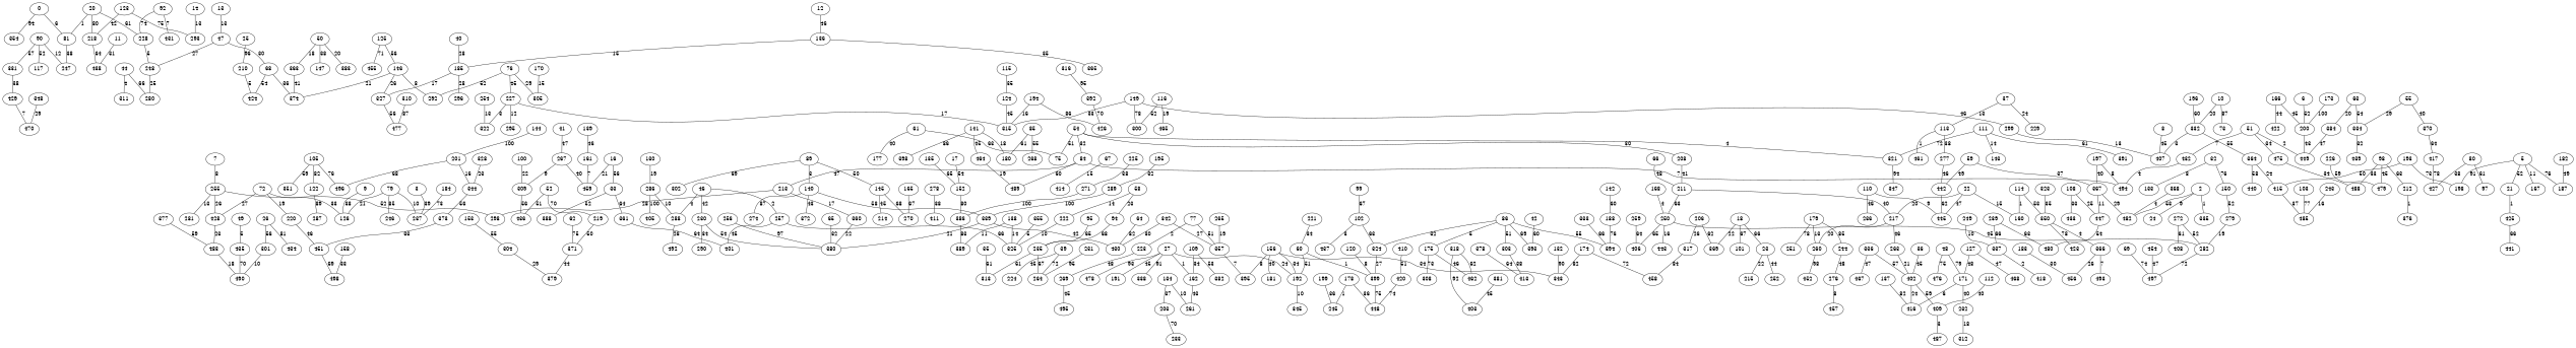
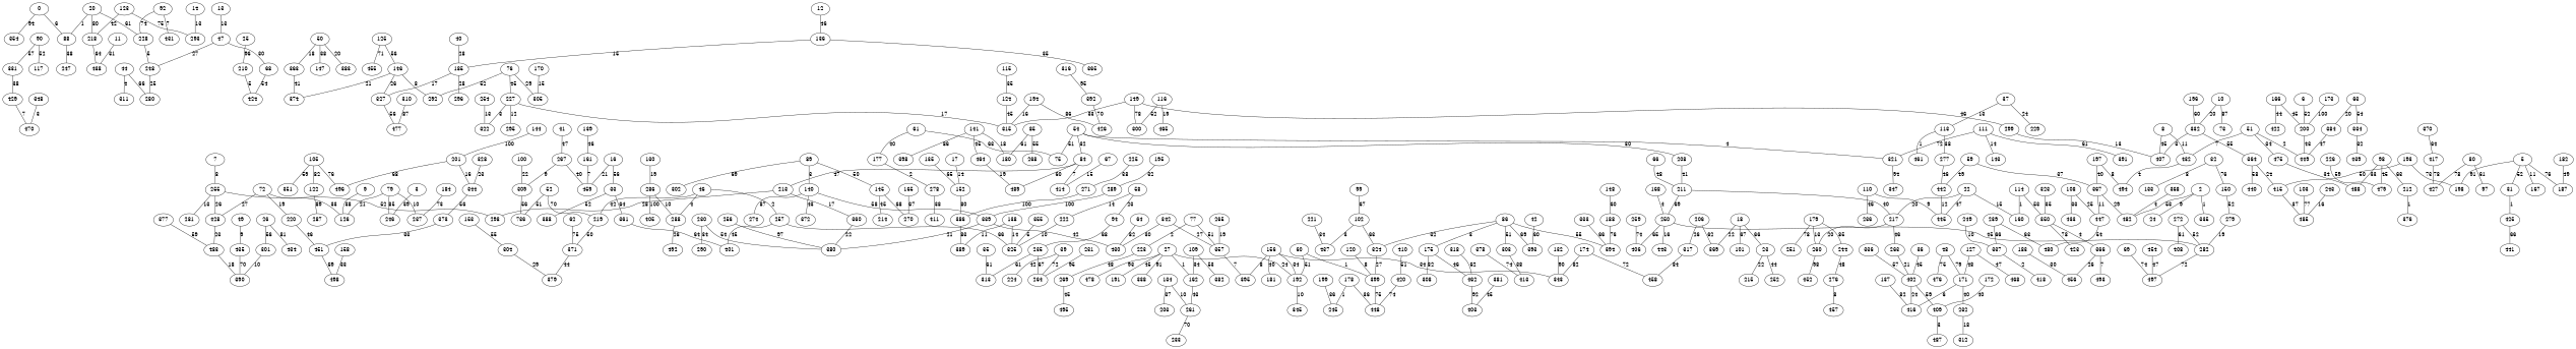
  graph {
    n1 [label=0]
-   n2 [label=81]
+   n2 [label=88]
    n3 [label=354]
    n4 [label=247]
    n5 [label=2]
    n6 [label=24]
    n7 [label=335]
    n8 [label=482]
    n9 [label=3]
    n10 [label=237]
    n11 [label=5]
-   n12 [label=21]
+   n12 [label=31]
    n13 [label=167]
    n14 [label=187]
    n15 [label=198]
    n16 [label=425]
    n17 [label=6]
    n18 [label=200]
    n19 [label=449]
    n20 [label=7]
    n21 [label=255]
    n22 [label=428]
    n23 [label=298]
    n24 [label=281]
    n25 [label=8]
    n26 [label=407]
    n27 [label=432]
    n28 [label=494]
    n29 [label=9]
    n30 [label=126]
    n31 [label=10]
    n32 [label=73]
    n33 [label=332]
    n34 [label=364]
    n35 [label=11]
    n36 [label=438]
    n37 [label=12]
    n38 [label=136]
    n39 [label=185]
    n40 [label=365]
    n41 [label=13]
    n42 [label=47]
    n43 [label=68]
    n44 [label=248]
    n45 [label=14]
    n46 [label=293]
    n47 [label=16]
    n48 [label=33]
    n49 [label=459]
    n50 [label=361]
    n51 [label=388]
    n52 [label=17]
    n53 [label=152]
    n54 [label=386]
    n55 [label=18]
    n56 [label=23]
    n57 [label=101]
    n58 [label=369]
    n59 [label=215]
    n60 [label=252]
    n61 [label=20]
    n62 [label=218]
    n63 [label=228]
    n64 [label=22]
    n65 [label=160]
    n66 [label=217]
    n67 [label=445]
    n68 [label=260]
    n69 [label=263]
    n70 [label=25]
    n71 [label=210]
    n72 [label=424]
    n73 [label=26]
    n74 [label=301]
    n75 [label=434]
-   n76 [label=490]
+   n76 [label=390]
    n77 [label=27]
    n78 [label=162]
    n79 [label=191]
    n80 [label=192]
    n81 [label=338]
    n82 [label=478]
    n83 [label=261]
    n84 [label=345]
    n85 [label=441]
    n86 [label=32]
    n87 [label=133]
    n88 [label=150]
    n89 [label=279]
    n90 [label=401]
    n91 [label=35]
    n92 [label=313]
    n93 [label=36]
    n94 [label=402]
    n95 [label=416]
    n96 [label=409]
    n97 [label=37]
    n98 [label=113]
    n99 [label=229]
    n100 [label=277]
    n101 [label=461]
    n102 [label=39]
    n103 [label=224]
    n104 [label=264]
    n105 [label=40]
    n106 [label=327]
    n107 [label=296]
    n108 [label=41]
    n109 [label=267]
    n110 [label=309]
    n111 [label=42]
    n112 [label=393]
    n113 [label=44]
    n114 [label=280]
    n115 [label=311]
    n116 [label=46]
    n117 [label=230]
    n118 [label=257]
    n119 [label=288]
    n120 [label=380]
    n121 [label=290]
    n122 [label=325]
    n123 [label=492]
    n124 [label=374]
    n125 [label=48]
    n126 [label=171]
    n127 [label=476]
    n128 [label=232]
    n129 [label=49]
    n130 [label=435]
    n131 [label=50]
    n132 [label=147]
    n133 [label=363]
    n134 [label=383]
    n135 [label=51]
    n136 [label=475]
    n137 [label=488]
    n138 [label=52]
    n139 [label=219]
-   n140 [label=436]
+   n140 [label=736]
    n141 [label=371]
    n142 [label=54]
    n143 [label=75]
    n144 [label=84]
    n145 [label=208]
    n146 [label=321]
    n147 [label=414]
    n148 [label=213]
    n149 [label=489]
    n150 [label=211]
    n151 [label=347]
-   n152 [label=55]
    n153 [label=334]
    n154 [label=370]
    n155 [label=439]
    n156 [label=417]
    n157 [label=58]
    n158 [label=94]
    n159 [label=222]
    n160 [label=235]
    n161 [label=59]
    n162 [label=367]
    n163 [label=442]
    n164 [label=447]
    n165 [label=60]
    n166 [label=399]
    n167 [label=448]
    n168 [label=61]
    n169 [label=177]
    n170 [label=278]
    n171 [label=62]
    n172 [label=379]
    n173 [label=63]
    n174 [label=384]
    n175 [label=64]
    n176 [label=430]
-   n177 [label=65]
    n178 [label=66]
    n179 [label=250]
    n180 [label=67]
    n181 [label=69]
    n182 [label=497]
    n183 [label=72]
    n184 [label=220]
    n185 [label=451]
    n186 [label=483]
    n187 [label=76]
    n188 [label=227]
    n189 [label=292]
    n190 [label=305]
    n191 [label=315]
    n192 [label=295]
    n193 [label=322]
    n194 [label=77]
    n195 [label=223]
    n196 [label=357]
    n197 [label=269]
    n198 [label=395]
    n199 [label=79]
    n200 [label=246]
    n201 [label=80]
    n202 [label=97]
    n203 [label=427]
    n204 [label=226]
    n205 [label=479]
    n206 [label=360]
    n207 [label=85]
    n208 [label=180]
    n209 [label=268]
    n210 [label=86]
    n211 [label=175]
    n212 [label=303]
    n213 [label=324]
    n214 [label=394]
    n215 [label=308]
    n216 [label=462]
    n217 [label=413]
    n218 [label=89]
    n219 [label=140]
    n220 [label=145]
    n221 [label=302]
    n222 [label=274]
    n223 [label=339]
    n224 [label=372]
    n225 [label=214]
    n226 [label=270]
    n227 [label=90]
    n228 [label=117]
    n229 [label=331]
    n230 [label=429]
    n231 [label=92]
    n232 [label=431]
-   n233 [label=95]
    n234 [label=98]
    n235 [label=212]
    n236 [label=376]
    n237 [label=99]
    n238 [label=102]
    n239 [label=437]
    n240 [label=100]
    n241 [label=103]
    n242 [label=485]
    n243 [label=105]
    n244 [label=122]
    n245 [label=351]
    n246 [label=496]
    n247 [label=287]
    n248 [label=108]
    n249 [label=433]
    n250 [label=480]
    n251 [label=109]
    n252 [label=382]
    n253 [label=110]
    n254 [label=236]
    n255 [label=111]
    n256 [label=143]
    n257 [label=391]
    n258 [label=114]
    n259 [label=350]
    n260 [label=366]
    n261 [label=423]
    n262 [label=115]
    n263 [label=124]
    n264 [label=116]
    n265 [label=300]
    n266 [label=465]
    n267 [label=120]
    n268 [label=123]
    n269 [label=125]
    n270 [label=146]
    n271 [label=455]
    n272 [label=127]
    n273 [label=468]
    n274 [label=130]
    n275 [label=286]
    n276 [label=405]
    n277 [label=132]
    n278 [label=343]
    n279 [label=134]
    n280 [label=203]
    n281 [label=233]
    n282 [label=135]
    n283 [label=137]
    n284 [label=138]
    n285 [label=389]
    n286 [label=139]
    n287 [label=161]
    n288 [label=141]
    n289 [label=398]
    n290 [label=464]
    n291 [label=144]
    n292 [label=201]
    n293 [label=344]
    n294 [label=477]
-   n295 [label=142]
+   n295 [label=148]
    n296 [label=188]
    n297 [label=149]
    n298 [label=299]
    n299 [label=282]
    n300 [label=153]
    n301 [label=304]
    n302 [label=355]
    n303 [label=156]
    n304 [label=181]
    n305 [label=158]
    n306 [label=498]
    n307 [label=165]
    n308 [label=166]
    n309 [label=422]
    n310 [label=168]
    n311 [label=406]
    n312 [label=443]
    n313 [label=170]
    n314 [label=312]
-   n315 [label=112]
+   n315 [label=172]
    n316 [label=487]
    n317 [label=173]
    n318 [label=174]
    n319 [label=458]
    n320 [label=411]
    n321 [label=178]
    n322 [label=245]
    n323 [label=179]
    n324 [label=244]
    n325 [label=251]
    n326 [label=276]
    n327 [label=452]
    n328 [label=182]
    n329 [label=183]
    n330 [label=456]
    n331 [label=184]
    n332 [label=193]
    n333 [label=415]
    n334 [label=194]
    n335 [label=426]
    n336 [label=195]
    n337 [label=289]
    n338 [label=196]
    n339 [label=197]
    n340 [label=199]
    n341 [label=373]
    n342 [label=206]
    n343 [label=317]
    n344 [label=221]
    n345 [label=495]
    n346 [label=225]
    n347 [label=271]
    n348 [label=231]
    n349 [label=239]
    n350 [label=337]
    n351 [label=418]
    n352 [label=243]
    n353 [label=457]
    n354 [label=249]
    n355 [label=254]
    n356 [label=256]
    n357 [label=259]
    n358 [label=265]
    n359 [label=272]
    n360 [label=408]
    n361 [label=310]
    n362 [label=316]
    n363 [label=392]
    n364 [label=318]
    n365 [label=403]
    n366 [label=323]
    n367 [label=328]
    n368 [label=470]
    n369 [label=440]
    n370 [label=333]
    n371 [label=336]
-   n372 [label=467]
    n373 [label=342]
    n374 [label=348]
    n375 [label=493]
    n376 [label=368]
    n377 [label=377]
    n378 [label=378]
    n379 [label=381]
    n380 [label=410]
    n381 [label=420]
    n382 [label=454]
    n1 -- n2 [label=6]
    n1 -- n3 [label=94]
    n2 -- n4 [label=38]
    n5 -- n6 [label=9]
    n5 -- n7 [label=1]
    n5 -- n8 [label=53]
-   n9 -- n10 [label=39]
+   n9 -- n200 [label=39]
    n11 -- n12 [label=52]
    n11 -- n13 [label=11]
    n11 -- n14 [label=76]
    n11 -- n15 [label=91]
    n12 -- n16 [label=1]
    n16 -- n85 [label=66]
    n17 -- n18 [label=52]
    n18 -- n19 [label=43]
    n20 -- n21 [label=8]
    n21 -- n22 [label=26]
    n21 -- n23 [label=52]
    n21 -- n24 [label=13]
    n22 -- n186 [label=23]
    n25 -- n26 [label=45]
+   n25 -- n27 [label=11]
    n27 -- n28 [label=4]
    n29 -- n30 [label=38]
    n31 -- n32 [label=87]
    n31 -- n33 [label=20]
    n33 -- n26 [label=3]
    n33 -- n34 [label=55]
    n34 -- n333 [label=24]
    n34 -- n369 [label=58]
    n35 -- n36 [label=31]
    n37 -- n38 [label=46]
    n38 -- n39 [label=15]
    n38 -- n40 [label=35]
    n39 -- n106 [label=17]
    n39 -- n107 [label=28]
    n41 -- n42 [label=13]
    n42 -- n43 [label=30]
    n42 -- n44 [label=27]
    n43 -- n72 [label=54]
-   n43 -- n124 [label=36]
    n44 -- n114 [label=25]
    n45 -- n46 [label=13]
    n47 -- n48 [label=56]
    n47 -- n49 [label=21]
    n48 -- n50 [label=64]
    n48 -- n51 [label=52]
    n50 -- n90 [label=64]
-   n52 -- n53 [label=54]
+   n52 -- n53 [label=14]
    n53 -- n54 [label=80]
    n54 -- n285 [label=83]
    n55 -- n56 [label=66]
    n55 -- n57 [label=67]
    n55 -- n58 [label=22]
    n56 -- n59 [label=22]
    n56 -- n60 [label=44]
    n61 -- n2 [label=1]
    n61 -- n62 [label=80]
    n61 -- n63 [label=61]
    n62 -- n36 [label=64]
    n63 -- n44 [label=5]
    n64 -- n65 [label=15]
    n64 -- n66 [label=20]
    n64 -- n67 [label=47]
    n66 -- n68 [label=20]
    n66 -- n69 [label=46]
    n68 -- n327 [label=98]
    n69 -- n94 [label=21]
    n70 -- n71 [label=96]
    n71 -- n72 [label=5]
    n73 -- n74 [label=56]
    n73 -- n75 [label=81]
    n74 -- n76 [label=10]
    n77 -- n78 [label=1]
    n77 -- n79 [label=45]
    n77 -- n80 [label=24]
    n77 -- n81 [label=91]
    n77 -- n82 [label=93]
    n78 -- n83 [label=43]
    n80 -- n84 [label=10]
    n86 -- n87 [label=8]
    n86 -- n88 [label=76]
    n88 -- n89 [label=52]
    n89 -- n299 [label=19]
    n91 -- n92 [label=61]
    n93 -- n94 [label=45]
    n94 -- n95 [label=24]
    n94 -- n96 [label=59]
    n96 -- n316 [label=3]
    n97 -- n98 [label=13]
    n97 -- n99 [label=24]
    n98 -- n100 [label=38]
    n98 -- n101 [label=1]
    n100 -- n163 [label=46]
-   n102 -- n103 [label=45]
+   n102 -- n103 [label=42]
    n102 -- n104 [label=72]
    n105 -- n39 [label=28]
    n106 -- n294 [label=56]
    n108 -- n109 [label=47]
    n109 -- n49 [label=40]
    n109 -- n110 [label=9]
    n110 -- n140 [label=56]
    n111 -- n112 [label=60]
    n113 -- n114 [label=66]
    n113 -- n115 [label=4]
-   n116 -- n117 [label=42]
+   n116 -- n139 [label=42]
    n116 -- n118 [label=2]
    n116 -- n119 [label=4]
    n117 -- n120 [label=54]
    n117 -- n121 [label=34]
    n118 -- n90 [label=45]
    n118 -- n122 [label=66]
    n119 -- n123 [label=26]
    n125 -- n126 [label=79]
    n125 -- n127 [label=75]
    n126 -- n95 [label=6]
    n126 -- n128 [label=40]
    n128 -- n314 [label=18]
-   n129 -- n130 [label=5]
+   n129 -- n130 [label=9]
    n130 -- n76 [label=70]
    n131 -- n132 [label=38]
    n131 -- n133 [label=18]
    n131 -- n134 [label=20]
    n133 -- n124 [label=41]
    n135 -- n19 [label=2]
    n135 -- n27 [label=7]
    n135 -- n136 [label=34]
    n136 -- n137 [label=34]
    n138 -- n139 [label=70]
    n138 -- n140 [label=51]
    n139 -- n141 [label=50]
    n141 -- n172 [label=44]
    n142 -- n143 [label=51]
    n142 -- n144 [label=32]
    n142 -- n145 [label=30]
    n142 -- n146 [label=4]
-   n144 -- n28 [label=7]
+   n144 -- n147 [label=7]
    n144 -- n148 [label=47]
    n144 -- n149 [label=60]
    n145 -- n150 [label=41]
    n146 -- n151 [label=94]
    n148 -- n23 [label=28]
    n148 -- n206 [label=17]
    n150 -- n66 [label=40]
-   n150 -- n179 [label=63]
-   n152 -- n153 [label=29]
-   n152 -- n154 [label=40]
+   n150 -- n179 [label=69]
    n153 -- n155 [label=32]
    n154 -- n156 [label=64]
    n156 -- n203 [label=78]
    n157 -- n158 [label=23]
    n157 -- n159 [label=14]
    n158 -- n160 [label=68]
    n159 -- n122 [label=10]
    n160 -- n92 [label=61]
    n160 -- n104 [label=67]
    n161 -- n162 [label=37]
    n161 -- n163 [label=49]
    n162 -- n8 [label=29]
    n162 -- n164 [label=11]
-   n163 -- n67 [label=62]
+   n163 -- n67 [label=12]
    n164 -- n250 [label=54]
    n165 -- n80 [label=51]
    n165 -- n166 [label=1]
    n166 -- n167 [label=75]
    n168 -- n143 [label=63]
    n168 -- n169 [label=40]
+   n169 -- n170 [label=2]
    n170 -- n320 [label=38]
    n171 -- n141 [label=75]
    n173 -- n153 [label=54]
    n173 -- n174 [label=20]
    n174 -- n19 [label=47]
    n175 -- n176 [label=82]
-   n177 -- n120 [label=32]
    n178 -- n150 [label=48]
    n179 -- n299 [label=45]
    n179 -- n311 [label=65]
    n179 -- n312 [label=16]
    n180 -- n147 [label=15]
    n181 -- n182 [label=74]
    n183 -- n22 [label=27]
    n183 -- n30 [label=33]
    n183 -- n184 [label=19]
    n184 -- n185 [label=46]
    n185 -- n306 [label=69]
    n186 -- n76 [label=18]
    n187 -- n188 [label=45]
    n187 -- n189 [label=52]
    n187 -- n190 [label=29]
    n188 -- n191 [label=17]
    n188 -- n192 [label=12]
    n188 -- n193 [label=3]
    n194 -- n195 [label=2]
    n194 -- n196 [label=51]
    n195 -- n197 [label=48]
    n196 -- n198 [label=7]
    n197 -- n345 [label=45]
    n199 -- n10 [label=10]
    n199 -- n30 [label=21]
    n199 -- n200 [label=85]
    n201 -- n202 [label=61]
-   n201 -- n203 [label=38]
+   n201 -- n203 [label=78]
    n204 -- n205 [label=59]
    n206 -- n120 [label=22]
    n207 -- n208 [label=61]
    n207 -- n209 [label=55]
    n210 -- n112 [label=69]
-   n210 -- n211 [label=5]
+   n210 -- n211 [label=3]
    n210 -- n212 [label=51]
    n210 -- n213 [label=32]
    n210 -- n214 [label=55]
-   n211 -- n215 [label=73]
+   n211 -- n215 [label=82]
    n211 -- n216 [label=46]
    n212 -- n217 [label=38]
    n213 -- n166 [label=27]
    n218 -- n219 [label=3]
    n218 -- n220 [label=50]
    n218 -- n221 [label=69]
    n219 -- n222 [label=87]
    n219 -- n223 [label=58]
    n219 -- n224 [label=43]
    n220 -- n225 [label=45]
    n220 -- n226 [label=68]
    n223 -- n120 [label=21]
    n223 -- n176 [label=42]
-   n227 -- n4 [label=12]
    n227 -- n228 [label=52]
    n227 -- n229 [label=57]
    n229 -- n230 [label=38]
    n230 -- n368 [label=7]
    n231 -- n63 [label=74]
    n231 -- n232 [label=7]
-   n233 -- n160 [label=65]
    n234 -- n137 [label=33]
    n234 -- n205 [label=45]
    n234 -- n235 [label=63]
    n235 -- n236 [label=1]
    n237 -- n238 [label=67]
    n238 -- n213 [label=63]
    n238 -- n239 [label=3]
    n240 -- n110 [label=22]
    n241 -- n242 [label=77]
    n243 -- n244 [label=82]
    n243 -- n245 [label=59]
    n243 -- n246 [label=76]
    n244 -- n247 [label=89]
    n248 -- n164 [label=25]
    n248 -- n249 [label=33]
    n251 -- n78 [label=34]
    n251 -- n252 [label=53]
    n253 -- n67 [label=9]
    n253 -- n254 [label=46]
    n255 -- n146 [label=72]
    n255 -- n256 [label=14]
    n255 -- n257 [label=61]
    n258 -- n65 [label=1]
    n258 -- n259 [label=53]
    n259 -- n260 [label=4]
    n259 -- n261 [label=78]
    n260 -- n330 [label=26]
    n260 -- n375 [label=7]
    n262 -- n263 [label=35]
    n263 -- n191 [label=45]
    n264 -- n265 [label=52]
    n264 -- n266 [label=19]
    n267 -- n166 [label=8]
    n268 -- n46 [label=75]
    n268 -- n62 [label=42]
    n269 -- n270 [label=56]
    n269 -- n271 [label=71]
    n270 -- n106 [label=26]
    n270 -- n124 [label=21]
    n270 -- n189 [label=8]
    n272 -- n126 [label=48]
    n272 -- n273 [label=47]
    n274 -- n275 [label=19]
    n275 -- n119 [label=10]
    n275 -- n276 [label=100]
    n277 -- n278 [label=90]
    n279 -- n83 [label=10]
    n279 -- n280 [label=37]
-   n280 -- n281 [label=70]
+   n83 -- n281 [label=70]
    n282 -- n53 [label=65]
    n283 -- n95 [label=82]
    n284 -- n122 [label=14]
    n284 -- n285 [label=11]
    n286 -- n287 [label=46]
    n287 -- n49 [label=7]
    n288 -- n208 [label=18]
    n288 -- n289 [label=86]
    n288 -- n290 [label=45]
    n290 -- n149 [label=19]
    n291 -- n292 [label=100]
    n292 -- n246 [label=68]
    n292 -- n293 [label=16]
    n293 -- n341 [label=56]
    n295 -- n296 [label=60]
    n296 -- n214 [label=76]
    n297 -- n191 [label=33]
    n297 -- n265 [label=78]
    n297 -- n298 [label=46]
    n298 -- n26 [label=13]
    n299 -- n182 [label=72]
    n300 -- n301 [label=55]
    n301 -- n172 [label=29]
    n302 -- n122 [label=5]
    n303 -- n80 [label=34]
    n303 -- n198 [label=8]
    n303 -- n278 [label=34]
    n303 -- n304 [label=40]
    n305 -- n306 [label=33]
    n307 -- n226 [label=67]
    n308 -- n18 [label=45]
    n308 -- n309 [label=44]
    n310 -- n179 [label=4]
    n313 -- n190 [label=15]
    n315 -- n96 [label=40]
    n317 -- n18 [label=100]
    n318 -- n278 [label=82]
    n318 -- n319 [label=72]
    n321 -- n167 [label=36]
    n321 -- n322 [label=1]
    n323 -- n68 [label=13]
    n323 -- n324 [label=85]
    n323 -- n325 [label=78]
    n324 -- n326 [label=48]
    n326 -- n353 [label=8]
    n328 -- n14 [label=49]
    n329 -- n330 [label=30]
    n331 -- n10 [label=73]
    n332 -- n15 [label=73]
    n332 -- n333 [label=50]
    n333 -- n242 [label=37]
    n334 -- n191 [label=16]
    n334 -- n335 [label=86]
    n336 -- n337 [label=32]
    n337 -- n223 [label=100]
    n338 -- n33 [label=60]
    n339 -- n28 [label=8]
    n339 -- n162 [label=40]
    n340 -- n322 [label=36]
    n341 -- n185 [label=33]
    n342 -- n58 [label=62]
    n342 -- n343 [label=26]
    n343 -- n319 [label=84]
-   n344 -- n165 [label=34]
+   n344 -- n239 [label=34]
    n346 -- n347 [label=38]
    n347 -- n54 [label=100]
    n348 -- n104 [label=95]
    n349 -- n250 [label=63]
    n349 -- n350 [label=66]
    n350 -- n351 [label=2]
    n352 -- n242 [label=16]
    n354 -- n350 [label=10]
    n355 -- n193 [label=13]
    n356 -- n120 [label=97]
-   n357 -- n311 [label=64]
+   n357 -- n311 [label=74]
    n358 -- n196 [label=19]
    n359 -- n299 [label=52]
    n359 -- n360 [label=61]
    n361 -- n294 [label=87]
    n362 -- n363 [label=95]
    n363 -- n335 [label=70]
    n364 -- n216 [label=62]
-   n364 -- n365 [label=92]
+   n216 -- n365 [label=92]
    n366 -- n259 [label=35]
    n367 -- n293 [label=23]
    n370 -- n214 [label=66]
    n371 -- n94 [label=57]
-   n371 -- n372 [label=47]
    n373 -- n176 [label=30]
    n373 -- n196 [label=27]
-   n374 -- n368 [label=29]
+   n374 -- n368 [label=3]
    n376 -- n8 [label=4]
    n377 -- n186 [label=59]
-   n378 -- n217 [label=64]
+   n378 -- n217 [label=74]
    n379 -- n365 [label=45]
    n380 -- n381 [label=51]
    n381 -- n167 [label=74]
    n382 -- n182 [label=47]
  }
